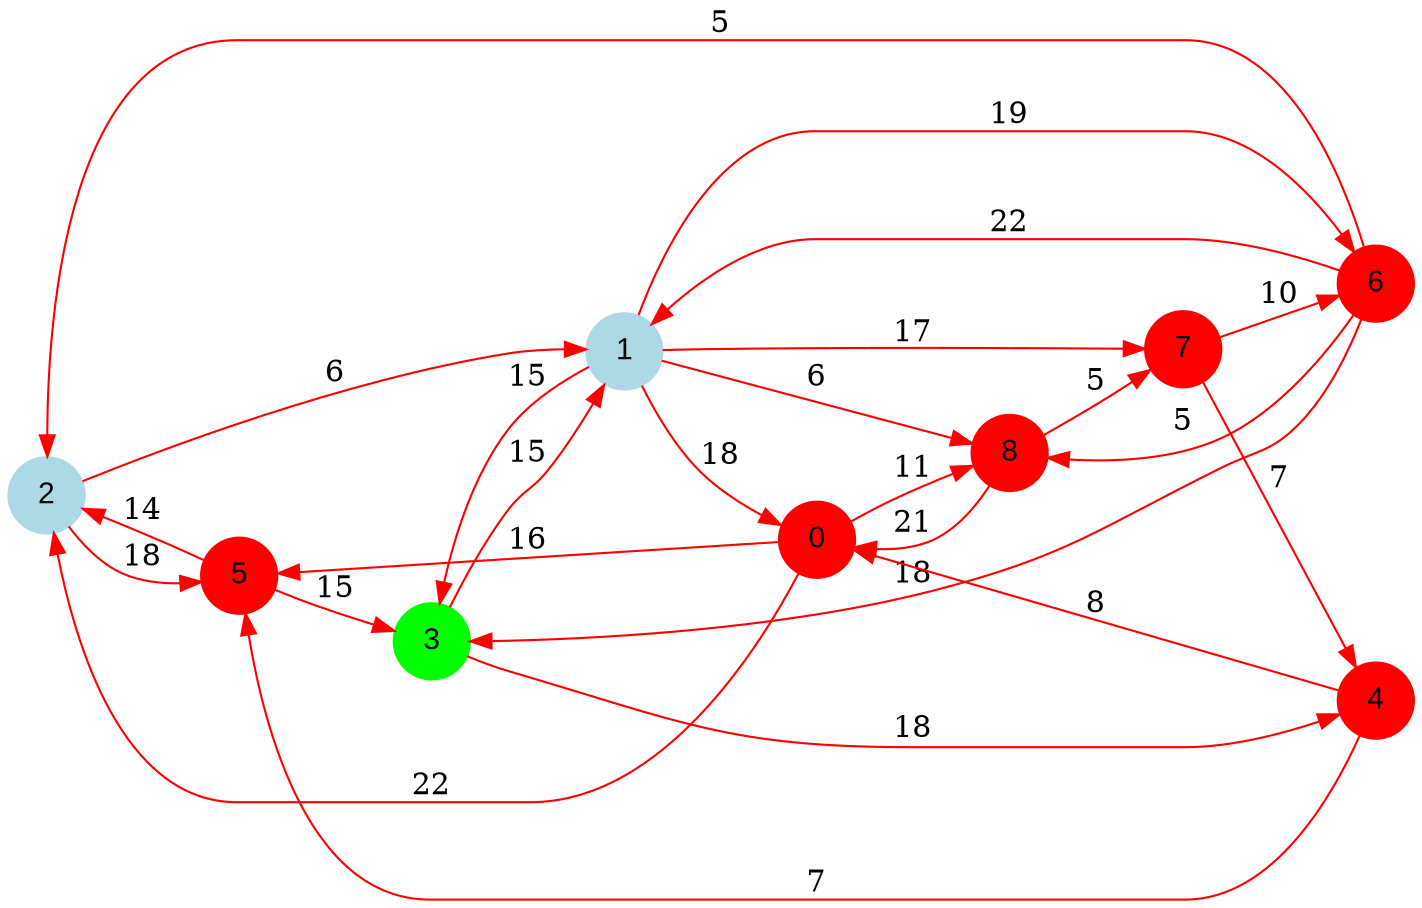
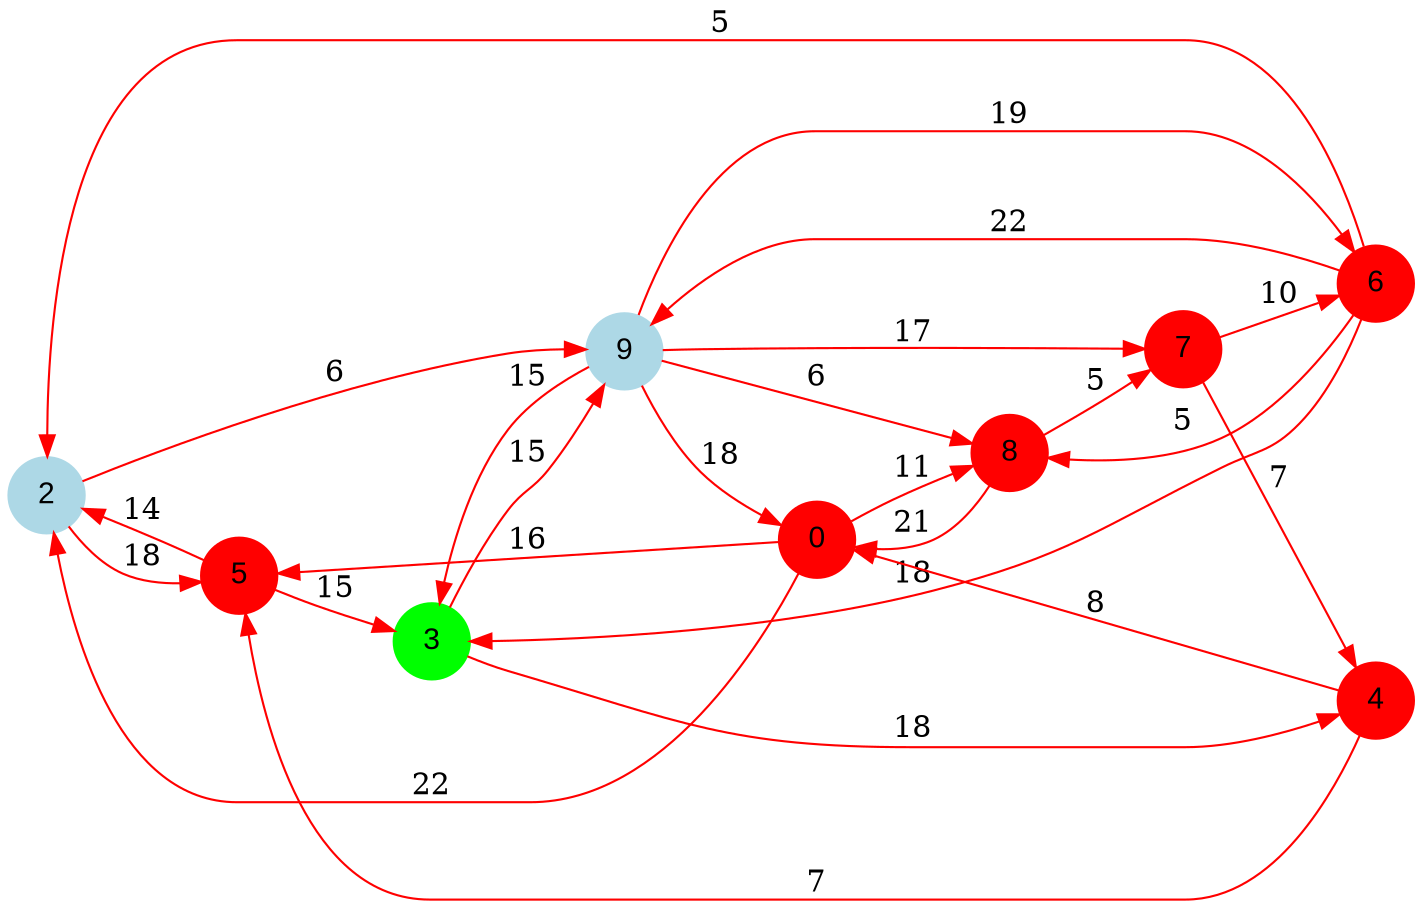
  digraph {
    rankdir=LR
    node [color=red fontname=Arial shape=circle style=filled]
    edge [color=red]
    2 [color=lightblue]
    0
    5
    8
-   1 [color=lightblue]
+   1 [color=lightblue label=9]
    3 [color=green]
    7
    6
    4
    2 -> 5 [label=18]
    2 -> 1 [label=6]
    0 -> 2 [label=22]
    0 -> 5 [label=16]
    0 -> 8 [label=11]
    5 -> 2 [label=14]
    5 -> 3 [label=15]
    8 -> 0 [label=21]
    8 -> 7 [label=5]
    1 -> 0 [label=18]
    1 -> 8 [label=6]
    1 -> 3 [label=15]
    1 -> 7 [label=17]
    1 -> 6 [label=19]
    3 -> 1 [label=15]
    3 -> 4 [label=18]
    7 -> 6 [label=10]
    7 -> 4 [label=7]
    6 -> 2 [label=5]
    6 -> 8 [label=5]
    6 -> 1 [label=22]
    6 -> 3 [label=18]
    4 -> 0 [label=8]
    4 -> 5 [label=7]
  }
